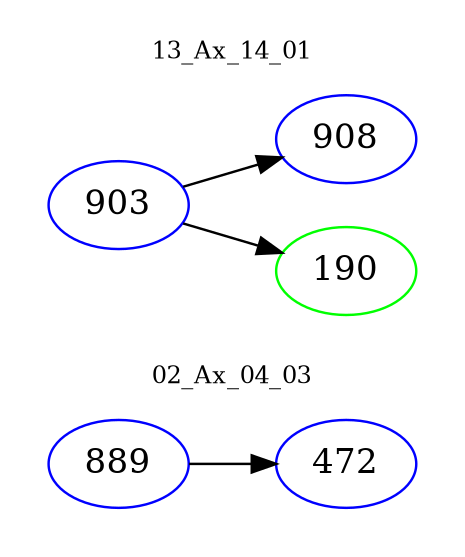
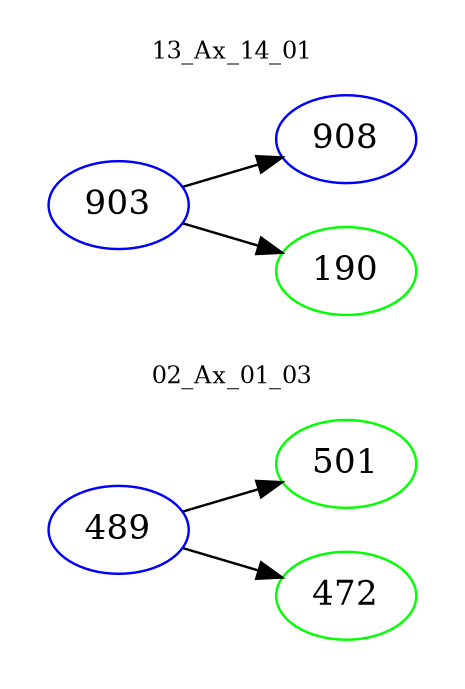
  digraph {
    rankdir=LR
    node [color=blue]
    edge [color=black]
-   n1 [label=889]
-   n2 [label=472]
+   n1 [label=489]
+   n2 [color=green label=472]
+   n3 [color=green label=501]
    n4 [label=903]
    n5 [color=green label=190]
    n6 [label=908]
    subgraph cluster_1 {
      color=white
      fontsize=10
-     label="02_Ax_04_03"
+     label="02_Ax_01_03"
      n1
      n2
+     n3
    }
    subgraph cluster_2 {
      color=white
      fontsize=10
      label="13_Ax_14_01"
      n4
      n5
      n6
    }
    n1 -> n2
+   n1 -> n3
    n4 -> n5
    n4 -> n6
  }
